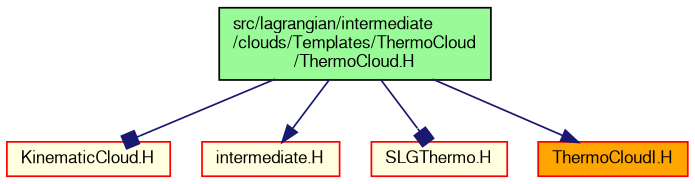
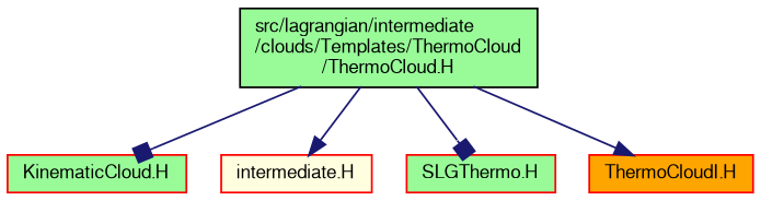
  digraph {
    node [color=red fillcolor=palegreen fontname=FreeSans fontsize=10 shape=record style=filled]
    edge [arrowhead=box color=midnightblue fontname=FreeSans fontsize=10 labelfontname=FreeSans labelfontsize=10 style=solid]
    n1 [color=black fontcolor=black height=0.2 label="src/lagrangian/intermediate\l/clouds/Templates/ThermoCloud\l/ThermoCloud.H" width=0.4]
-   n2 [fillcolor=lightyellow height=0.2 label="KinematicCloud.H" width=0.4]
+   n2 [height=0.2 label="KinematicCloud.H" width=0.4]
    n3 [fillcolor=lightyellow height=0.2 label="intermediate.H" width=0.4]
-   n4 [fillcolor=lightyellow height=0.2 label="SLGThermo.H" width=0.4]
+   n4 [height=0.2 label="SLGThermo.H" width=0.4]
    n5 [fillcolor=orange height=0.2 label="ThermoCloudI.H" width=0.4]
    n1 -> n2
    n1 -> n3 [arrowhead=normal]
    n1 -> n4
    n1 -> n5 [arrowhead=normal]
  }
